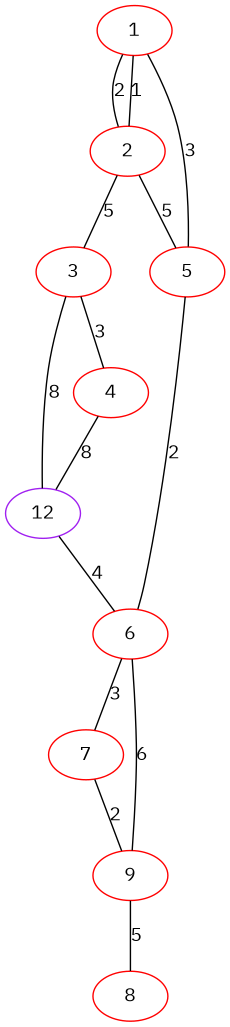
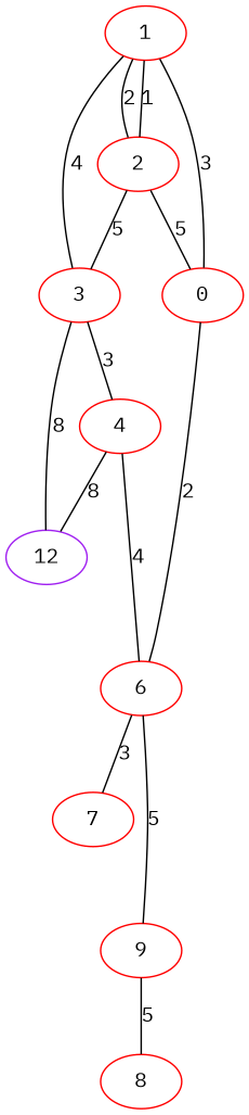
  graph {
    fontname="IBM Plex Mono"
    node [color=red fontname="IBM Plex Mono" weight=1]
    edge [fontname="IBM Plex Mono"]
    1
    2
    3
-   5
+   5 [label=0]
    4
    n6 [color=purple label=12 weight=4]
    6
    7
    9
    8
    1 -- 2 [label=2]
    1 -- 2 [label=1]
+   1 -- 3 [label=4]
    1 -- 5 [label=3]
    2 -- 3 [label=5]
    2 -- 5 [label=5]
    3 -- 4 [label=3]
    3 -- n6 [label=8]
    5 -- 6 [label=2]
    4 -- n6 [label=8]
-   n6 -- 6 [label=4]
+   4 -- 6 [label=4]
    6 -- 7 [label=3]
-   6 -- 9 [label=6]
-   7 -- 9 [label=2]
+   6 -- 9 [label=5]
    9 -- 8 [label=5]
  }
